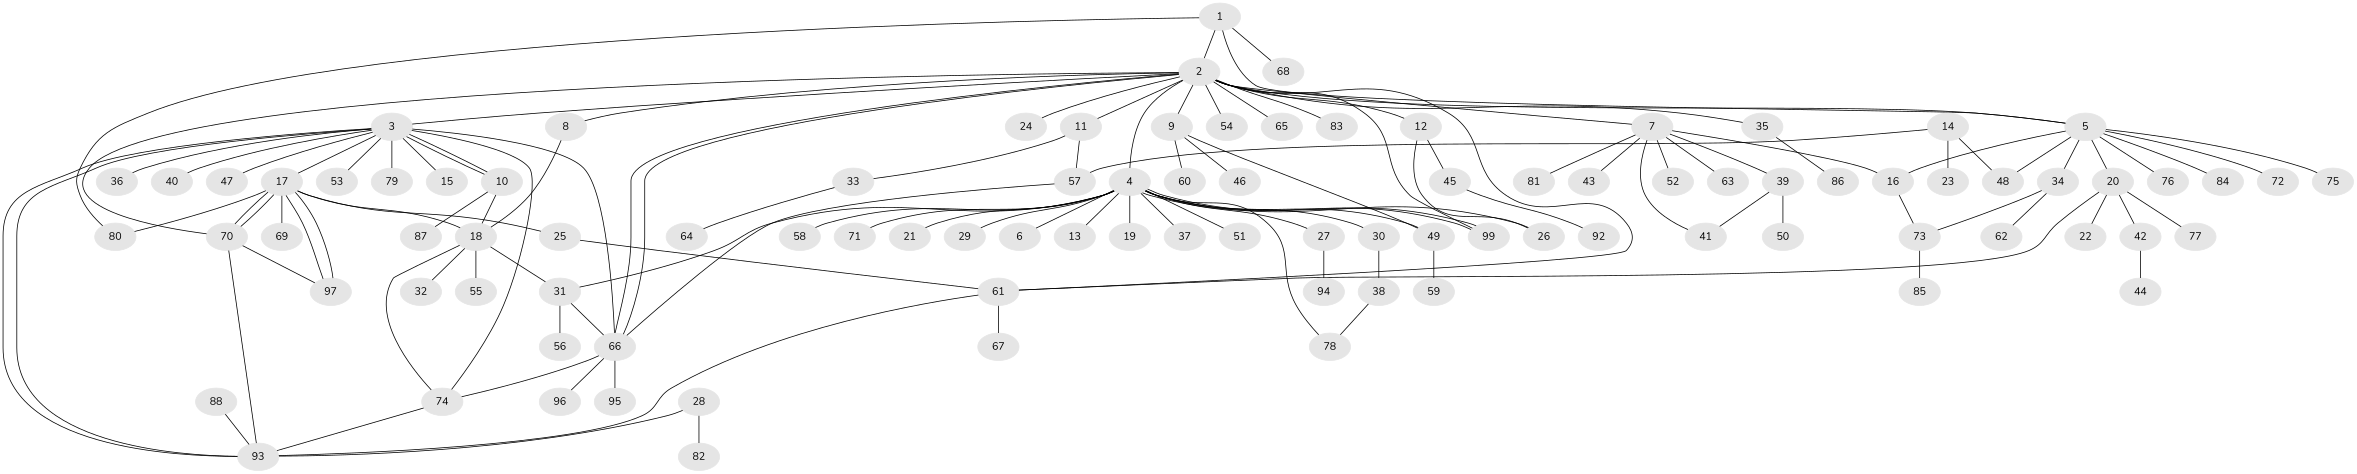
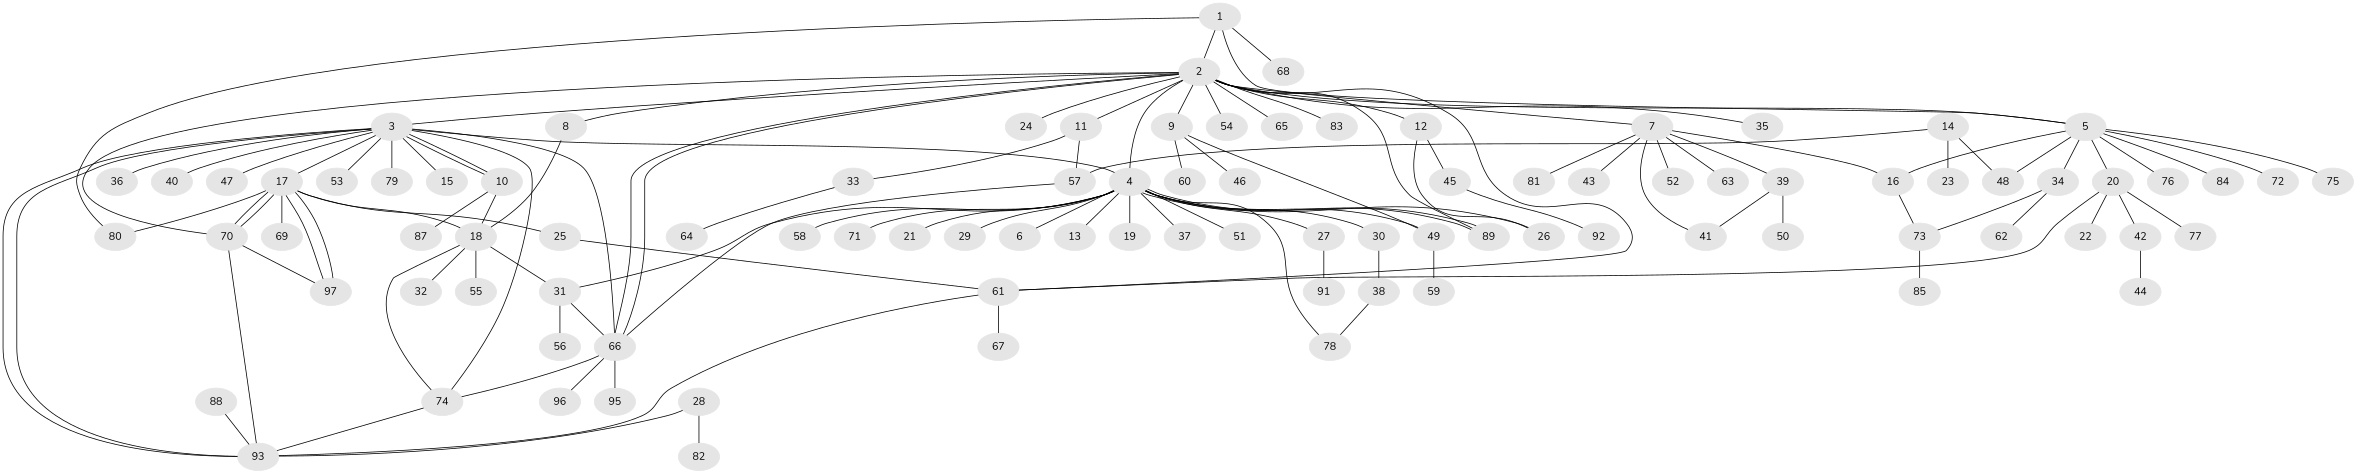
  graph {
    fontname=Nunito
    node [color=gray90 fontname=Nunito style=filled]
    edge [fontname=Nunito]
    1
    2
    5
    68
    80
    3
    4
    7
    8
    9
    11
    12
    24
    35
    54
    61
    65
    66
    70
    83
-   89 [label=99]
+   89
    16
    20
    34
    48
    72
    75
    76
    84
    10
    15
    17
    36
    40
    47
    53
    74
    79
    93
    49
    6
    13
    19
    21
    26
    27
    29
    30
    31
    37
    51
    58
    71
    78
    39
    41
    43
    52
    63
    81
    18
    46
    60
    33
    57
    45
    14
    23
-   86
    59
    67
    n72 [label=96]
    95
    n74 [label=97]
    87
    25
    69
-   94
+   94 [label=91]
    38
    56
    73
    22
    42
    77
    62
    50
    32
    55
    64
    92
    85
    28
    82
    44
    88
    1 -- 2
    1 -- 5
    1 -- 68
    1 -- 80
    2 -- 5
    2 -- 3
    2 -- 4
    2 -- 7
    2 -- 8
    2 -- 9
    2 -- 11
    2 -- 12
    2 -- 24
    2 -- 35
    2 -- 54
    2 -- 61
    2 -- 65
    2 -- 66
    2 -- 66
    2 -- 70
    2 -- 83
    2 -- 89
    5 -- 16
    5 -- 20
    5 -- 34
    5 -- 48
    5 -- 72
    5 -- 75
    5 -- 76
    5 -- 84
+   3 -- 4
    3 -- 66
    3 -- 10
    3 -- 10
    3 -- 15
    3 -- 17
    3 -- 36
    3 -- 40
    3 -- 47
    3 -- 53
    3 -- 74
    3 -- 79
    3 -- 93
    3 -- 93
    4 -- 89
    4 -- 89
    4 -- 49
    4 -- 6
    4 -- 13
    4 -- 19
    4 -- 21
    4 -- 26
    4 -- 27
    4 -- 29
    4 -- 30
    4 -- 31
    4 -- 37
    4 -- 51
    4 -- 58
    4 -- 71
    4 -- 78
    7 -- 16
    7 -- 39
    7 -- 41
    7 -- 43
    7 -- 52
    7 -- 63
    7 -- 81
    8 -- 18
    9 -- 49
    9 -- 46
    9 -- 60
    11 -- 33
    11 -- 57
    12 -- 26
    12 -- 45
-   35 -- 86
    61 -- 93
    61 -- 67
    66 -- 74
    66 -- n72
    66 -- 95
    70 -- 93
    70 -- n74
    16 -- 73
    20 -- 61
    20 -- 22
    20 -- 42
    20 -- 77
    34 -- 73
    34 -- 62
    10 -- 18
    10 -- 87
    17 -- 80
    17 -- 70
    17 -- 70
    17 -- 18
    17 -- n74
    17 -- n74
    17 -- 25
    17 -- 69
    74 -- 93
    49 -- 59
    27 -- 94
    30 -- 38
    31 -- 66
    31 -- 56
    39 -- 41
    39 -- 50
    18 -- 74
    18 -- 31
    18 -- 32
    18 -- 55
    33 -- 64
    57 -- 66
    45 -- 92
    14 -- 48
    14 -- 57
    14 -- 23
    25 -- 61
    38 -- 78
    73 -- 85
    42 -- 44
    28 -- 93
    28 -- 82
    88 -- 93
  }
